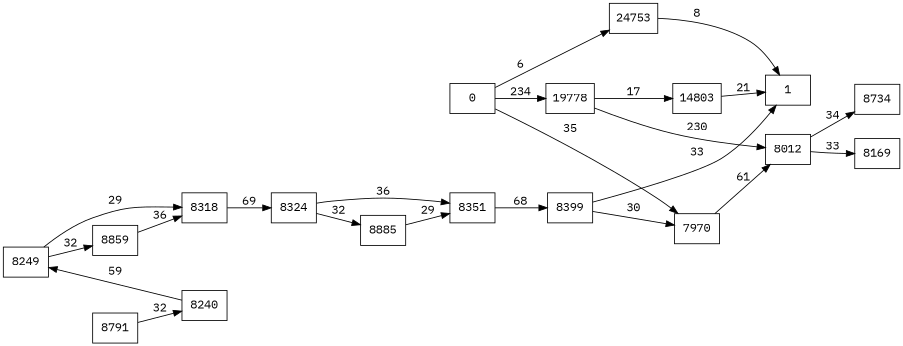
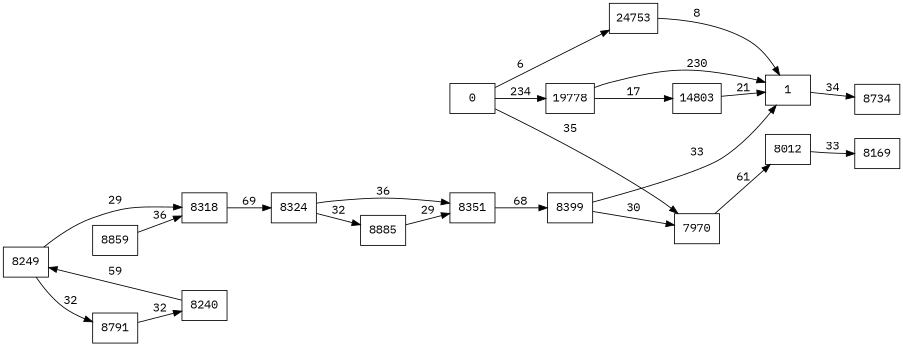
  digraph {
    fontname="IBM Plex Mono"
    rankdir=LR
    node [fontname="IBM Plex Mono" shape=rectangle]
    edge [fontname="IBM Plex Mono"]
    7970
    8012
    8169
    8734
    8240
    8249
    8791
    8318
    8859
    8324
    8351
    8885
    8399
    1
    14803
    19778
    24753
    0
    7970 -> 8012 [label=61]
    8012 -> 8169 [label=33]
-   8012 -> 8734 [label=34]
+   1 -> 8734 [label=34]
    8240 -> 8249 [label=59]
    8249 -> 8318 [label=29]
-   8249 -> 8859 [label=32]
+   8249 -> 8791 [label=32]
    8791 -> 8240 [label=32]
    8318 -> 8324 [label=69]
    8859 -> 8318 [label=36]
    8324 -> 8351 [label=36]
    8324 -> 8885 [label=32]
    8351 -> 8399 [label=68]
    8885 -> 8351 [label=29]
    8399 -> 7970 [label=30]
    8399 -> 1 [label=33]
    14803 -> 1 [label=21]
-   19778 -> 8012 [label=230]
+   19778 -> 1 [label=230]
    19778 -> 14803 [label=17]
    24753 -> 1 [label=8]
    0 -> 7970 [label=35]
    0 -> 19778 [label=234]
    0 -> 24753 [label=6]
  }
